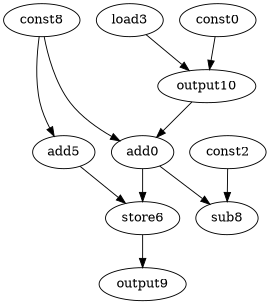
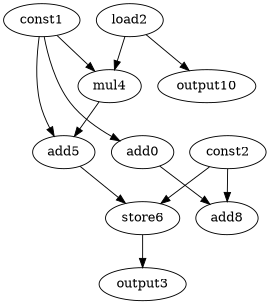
  digraph {
    node [opcode=const]
    edge [operand=0]
    n1 [label=output10 opcode=sub]
-   const0
-   load3 [opcode=load]
+   load3 [opcode=load label=load2]
+   mul4 [opcode=mul]
    n5 [label=add0 opcode=add]
-   const1 [label=const8]
+   const1
    add5 [opcode=add]
    store6 [opcode=store]
-   sub8 [opcode=sub]
+   sub8 [opcode=sub label=add8]
    const2
-   output9 [opcode=output]
-   n1 -> n5 [operand=1]
-   const0 -> n1
+   output9 [opcode=output label=output3]
    load3 -> n1 [operand=1]
+   load3 -> mul4 [operand=1]
+   mul4 -> add5 [operand=1]
    n5 -> sub8
+   const1 -> mul4
    const1 -> n5
    const1 -> add5
    add5 -> store6 [operand=1]
    store6 -> output9
-   n5 -> store6
+   const2 -> store6
    const2 -> sub8 [operand=1]
  }
